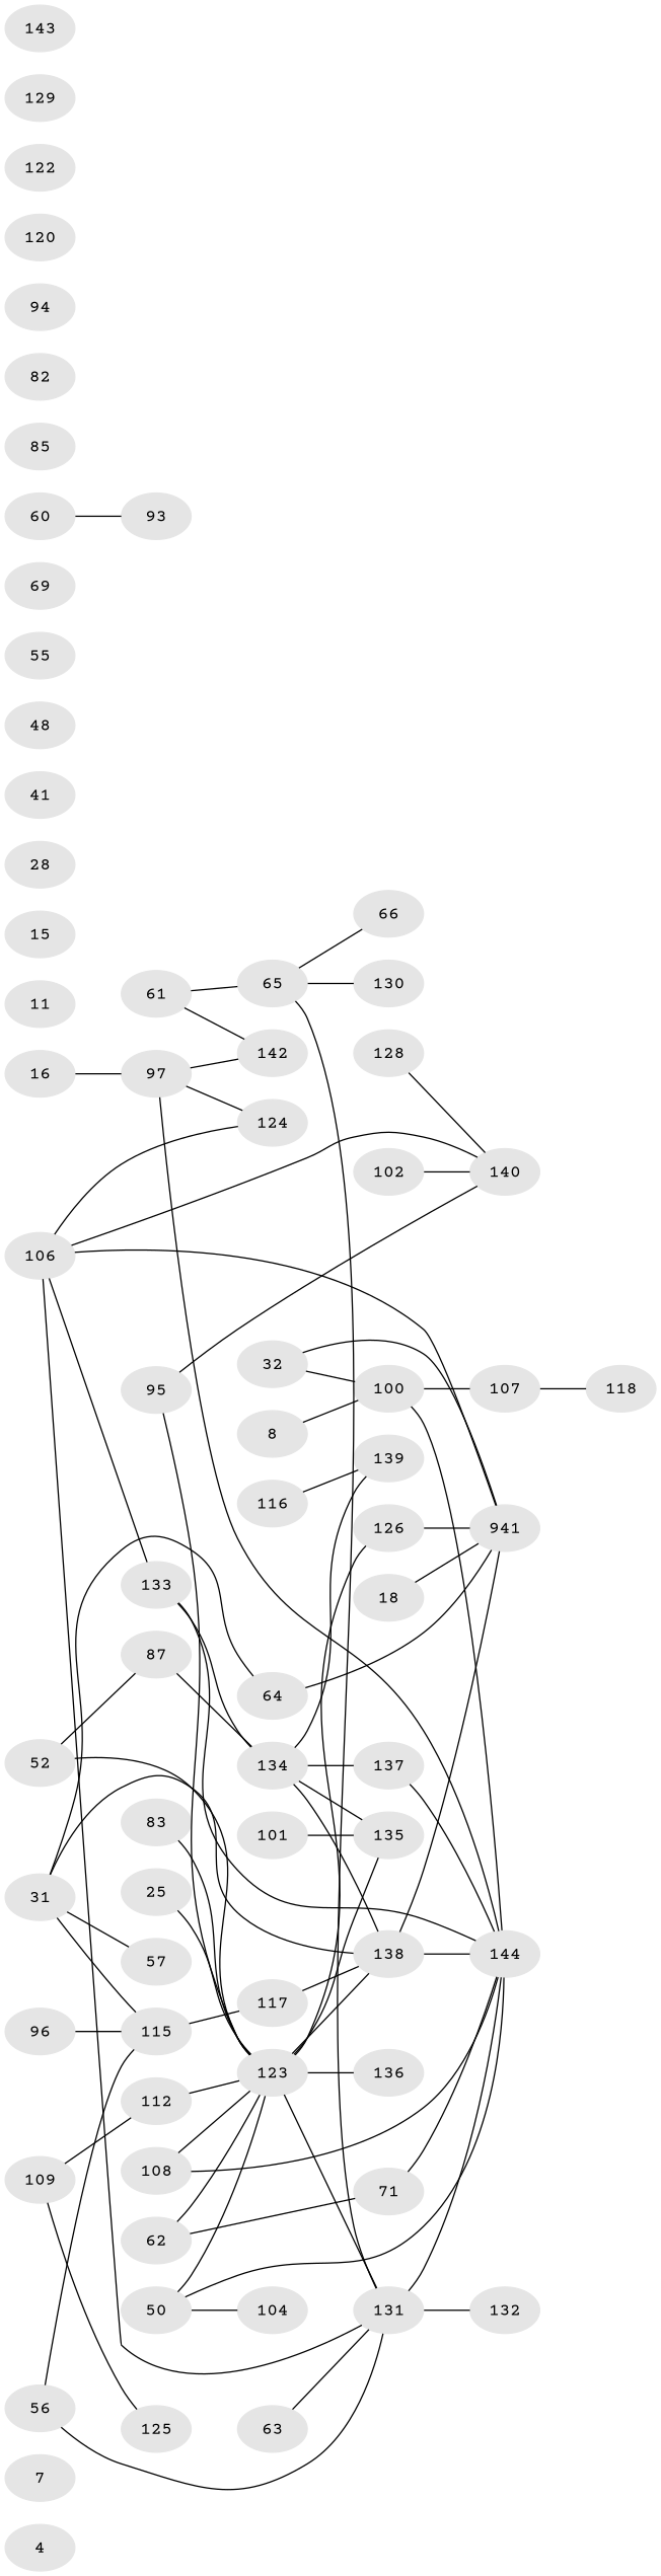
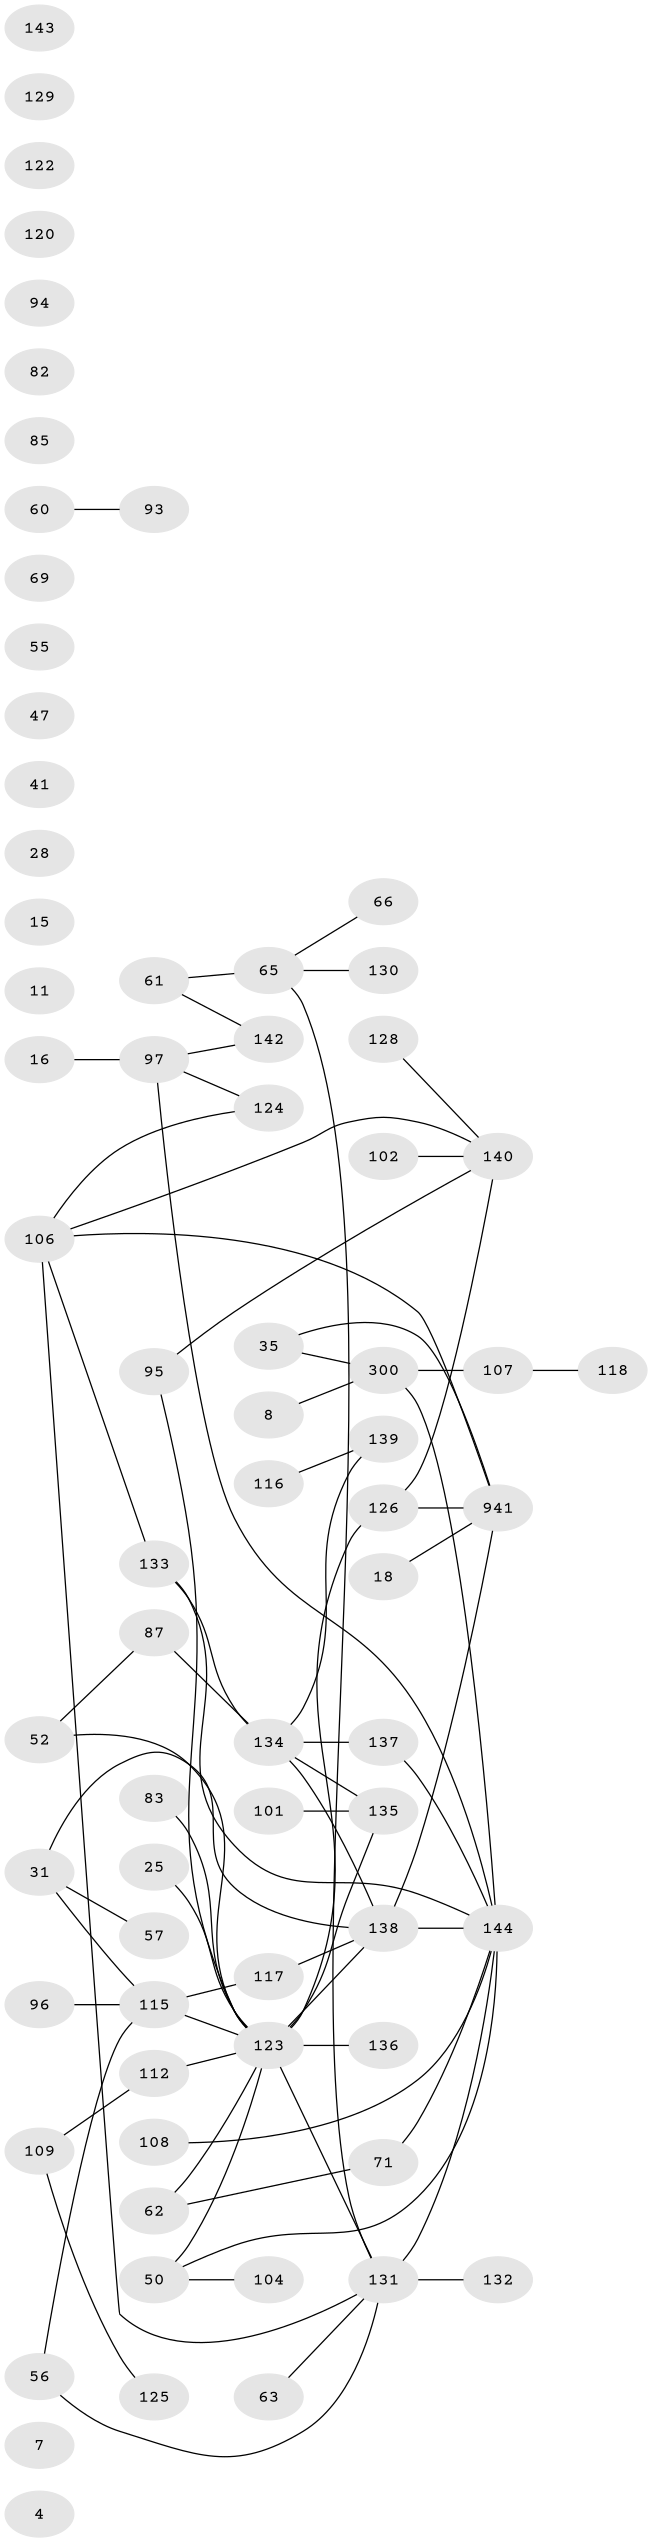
  graph {
    fontname="Courier Prime"
    rankdir=LR
    node [color=gray90 fontname="Courier Prime" style=filled]
    edge [fontname="Courier Prime"]
    4
    7
-   100 [super="+51"]
+   100 [super="+51" label=300]
    144 [super="+34+88+22+43+99+98+75"]
    107
    8
    n7 [label=11]
    15
    16
    97
    142
    124 [super="+84"]
    n13 [label=941 super="+59+13+49+54"]
    18
    123 [super="+39+29+73"]
    138 [super="+46+121+127+111"]
    131 [super="+89"]
    135 [super="+74+81"]
    126 [super="+110"]
    136
    25
    28
-   32 [super="+12"]
+   32 [super="+12" label=35]
    n24 [label=31]
    57
-   64 [super="+19"]
    115
    117
    41
-   48
+   48 [label=47]
    50 [super="+17"]
    n32 [label=104]
    52 [super="+14"]
    87 [super="+26"]
    134 [super="+1+42+103"]
    132 [super="+68+113+119"]
    55
    56
    65 [super="+31"]
    66
    130
    61
    62
    71
    63
    69
    n47 [label=60]
    93
    83
    85
    139
    137 [super="+104"]
    n53 [label=82]
    94
    95 [super="+72"]
    140
    96
    118
    101
    102
    106 [super="+105+78+91"]
    133 [super="+70+77"]
    108
    112 [super="+47+90"]
    109
    125
    116
    120
    122
    128
    129
    143
    100 -- 144 [weight=2]
    100 -- 107
    107 -- 118
    8 -- 100
    16 -- 97
    97 -- 144 [weight=2]
    97 -- 142
    97 -- 124
    18 -- n13
    123 -- 138 [weight=3]
    123 -- 131 [weight=2]
    123 -- 135
    123 -- 126
    123 -- 136
    138 -- 144 [weight=2]
    138 -- n13
    131 -- 144
    131 -- 132
    126 -- n13 [weight=2]
+   126 -- 140
    25 -- 123
    32 -- 100 [weight=2]
    32 -- n13
    n24 -- 138
    n24 -- 57
-   n24 -- 64
    n24 -- 115
-   64 -- n13
    115 -- 117
    117 -- 138
    50 -- 144 [weight=2]
    50 -- 123 [weight=2]
    50 -- n32
    52 -- 123 [weight=2]
    52 -- 87
    87 -- 134
    134 -- 138 [weight=3]
    134 -- 135 [weight=2]
    134 -- 139
    134 -- 137
    56 -- 131
    56 -- 115
    65 -- 131
    65 -- 66
    65 -- 130
    61 -- 142
    61 -- 65
    62 -- 123
    62 -- 71
    71 -- 144
    63 -- 131
    n47 -- 93
    83 -- 123
    137 -- 144
    95 -- 123
    95 -- 140
    96 -- 115
    101 -- 135
    102 -- 140
    106 -- 124
    106 -- n13
    106 -- 131
    106 -- 140
    106 -- 133
    133 -- 144
    133 -- 134 [weight=2]
    108 -- 144
-   108 -- 123
+   115 -- 123
    112 -- 123
    109 -- 112
    109 -- 125
    116 -- 139
    128 -- 140
  }
